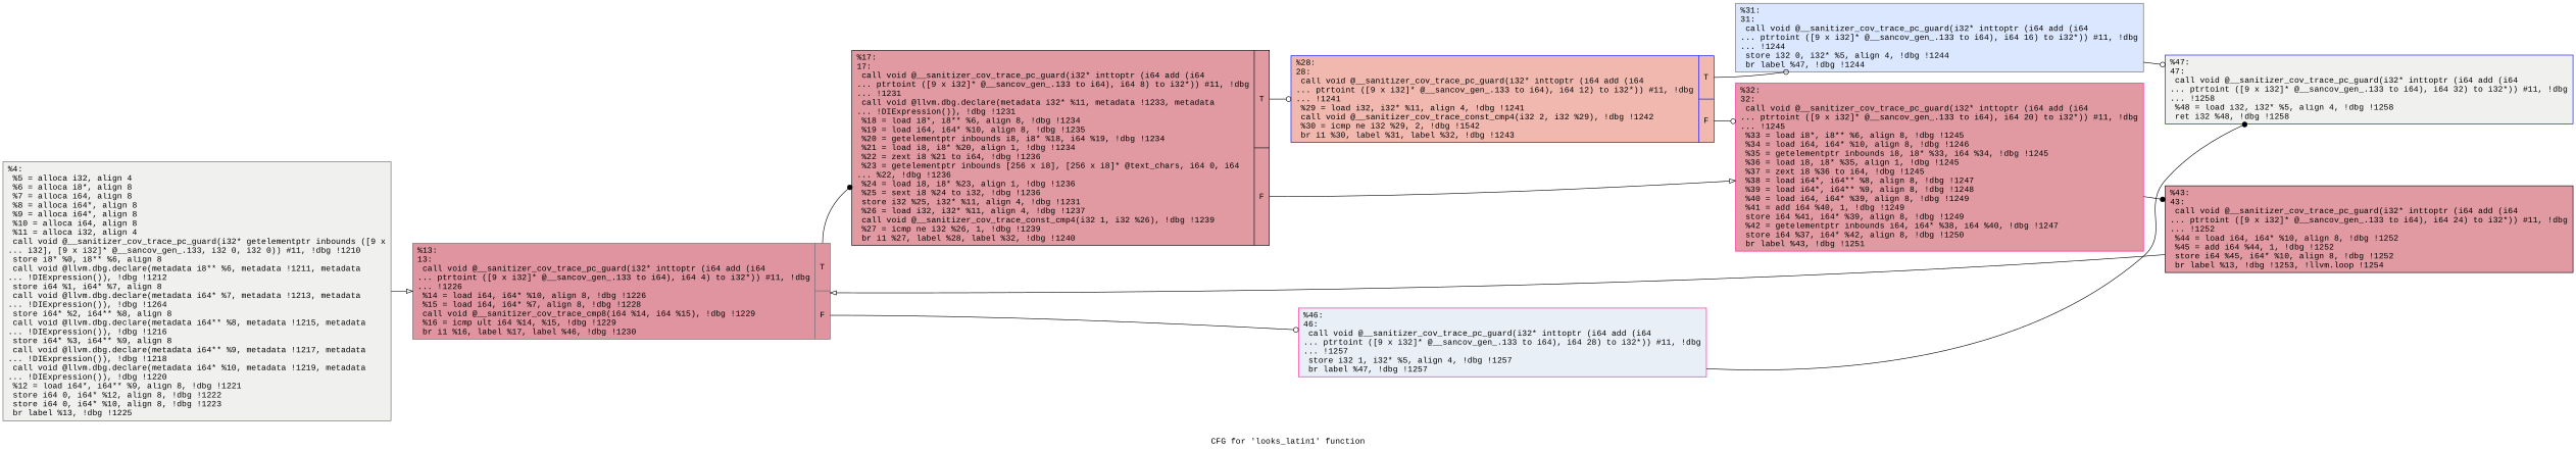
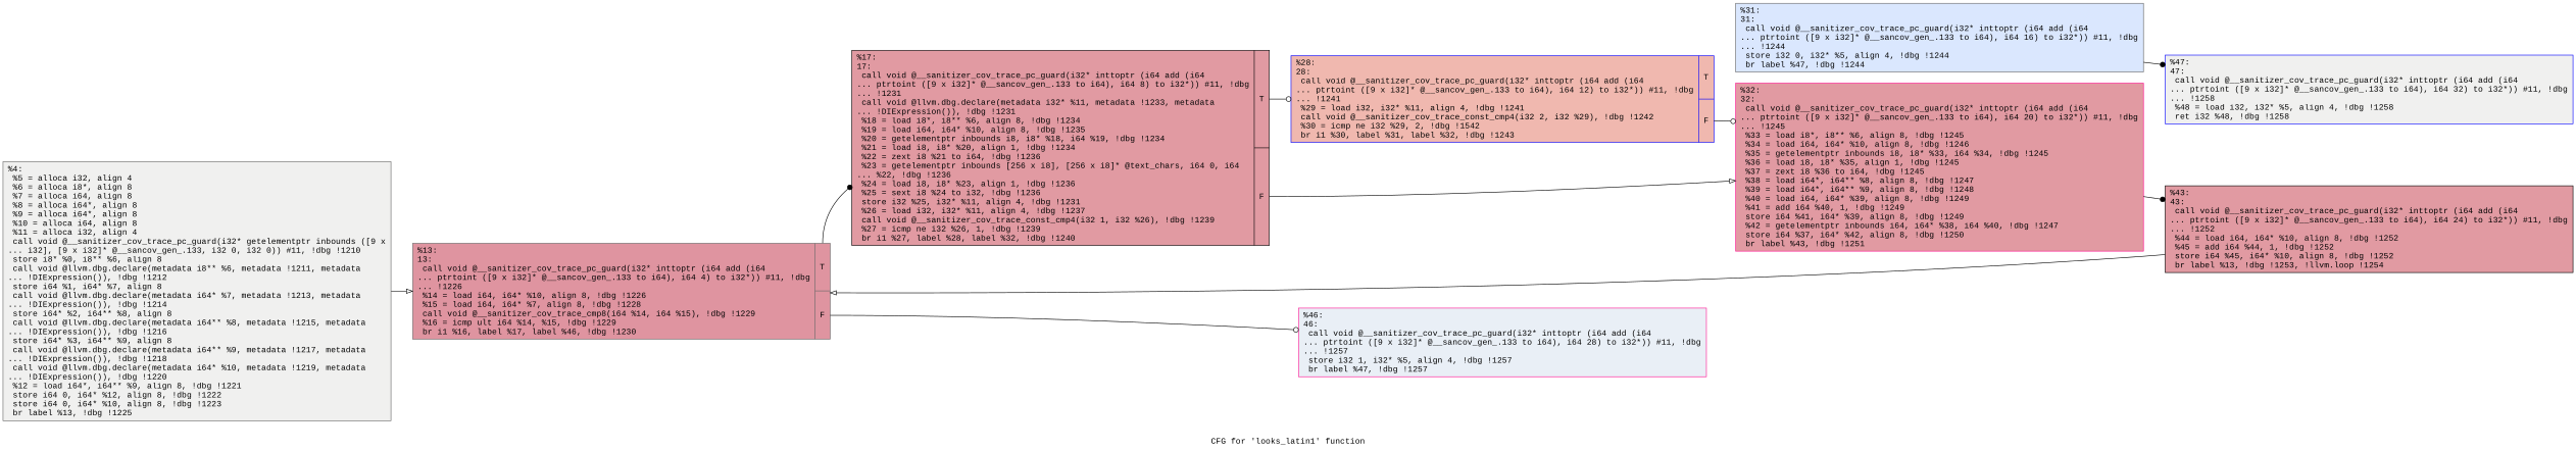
  digraph {
    fontname="Liberation Mono"
    label="CFG for 'looks_latin1' function"
    rankdir=LR
    node [color=gray40 fillcolor="#bb1b2c70" fontname="Liberation Mono" shape=record style=filled]
    edge [arrowhead=odot fontname="Liberation Mono"]
-   n1 [fillcolor="#dedcdb70" label="{%4:\l  %5 = alloca i32, align 4\l  %6 = alloca i8*, align 8\l  %7 = alloca i64, align 8\l  %8 = alloca i64*, align 8\l  %9 = alloca i64*, align 8\l  %10 = alloca i64, align 8\l  %11 = alloca i32, align 4\l  call void @__sanitizer_cov_trace_pc_guard(i32* getelementptr inbounds ([9 x\l... i32], [9 x i32]* @__sancov_gen_.133, i32 0, i32 0)) #11, !dbg !1210\l  store i8* %0, i8** %6, align 8\l  call void @llvm.dbg.declare(metadata i8** %6, metadata !1211, metadata\l... !DIExpression()), !dbg !1212\l  store i64 %1, i64* %7, align 8\l  call void @llvm.dbg.declare(metadata i64* %7, metadata !1213, metadata\l... !DIExpression()), !dbg !1264\l  store i64* %2, i64** %8, align 8\l  call void @llvm.dbg.declare(metadata i64** %8, metadata !1215, metadata\l... !DIExpression()), !dbg !1216\l  store i64* %3, i64** %9, align 8\l  call void @llvm.dbg.declare(metadata i64** %9, metadata !1217, metadata\l... !DIExpression()), !dbg !1218\l  call void @llvm.dbg.declare(metadata i64* %10, metadata !1219, metadata\l... !DIExpression()), !dbg !1220\l  %12 = load i64*, i64** %9, align 8, !dbg !1221\l  store i64 0, i64* %12, align 8, !dbg !1222\l  store i64 0, i64* %10, align 8, !dbg !1223\l  br label %13, !dbg !1225\l}"]
+   n1 [fillcolor="#dedcdb70" label="{%4:\l  %5 = alloca i32, align 4\l  %6 = alloca i8*, align 8\l  %7 = alloca i64, align 8\l  %8 = alloca i64*, align 8\l  %9 = alloca i64*, align 8\l  %10 = alloca i64, align 8\l  %11 = alloca i32, align 4\l  call void @__sanitizer_cov_trace_pc_guard(i32* getelementptr inbounds ([9 x\l... i32], [9 x i32]* @__sancov_gen_.133, i32 0, i32 0)) #11, !dbg !1210\l  store i8* %0, i8** %6, align 8\l  call void @llvm.dbg.declare(metadata i8** %6, metadata !1211, metadata\l... !DIExpression()), !dbg !1212\l  store i64 %1, i64* %7, align 8\l  call void @llvm.dbg.declare(metadata i64* %7, metadata !1213, metadata\l... !DIExpression()), !dbg !1214\l  store i64* %2, i64** %8, align 8\l  call void @llvm.dbg.declare(metadata i64** %8, metadata !1215, metadata\l... !DIExpression()), !dbg !1216\l  store i64* %3, i64** %9, align 8\l  call void @llvm.dbg.declare(metadata i64** %9, metadata !1217, metadata\l... !DIExpression()), !dbg !1218\l  call void @llvm.dbg.declare(metadata i64* %10, metadata !1219, metadata\l... !DIExpression()), !dbg !1220\l  %12 = load i64*, i64** %9, align 8, !dbg !1221\l  store i64 0, i64* %12, align 8, !dbg !1222\l  store i64 0, i64* %10, align 8, !dbg !1223\l  br label %13, !dbg !1225\l}"]
    n2 [fillcolor="#b70d2870" label="{%13:\l13:                                               \l  call void @__sanitizer_cov_trace_pc_guard(i32* inttoptr (i64 add (i64\l... ptrtoint ([9 x i32]* @__sancov_gen_.133 to i64), i64 4) to i32*)) #11, !dbg\l... !1226\l  %14 = load i64, i64* %10, align 8, !dbg !1226\l  %15 = load i64, i64* %7, align 8, !dbg !1228\l  call void @__sanitizer_cov_trace_cmp8(i64 %14, i64 %15), !dbg !1229\l  %16 = icmp ult i64 %14, %15, !dbg !1229\l  br i1 %16, label %17, label %46, !dbg !1230\l|{<s0>T|<s1>F}}"]
    n3 [color=black label="{%17:\l17:                                               \l  call void @__sanitizer_cov_trace_pc_guard(i32* inttoptr (i64 add (i64\l... ptrtoint ([9 x i32]* @__sancov_gen_.133 to i64), i64 8) to i32*)) #11, !dbg\l... !1231\l  call void @llvm.dbg.declare(metadata i32* %11, metadata !1233, metadata\l... !DIExpression()), !dbg !1231\l  %18 = load i8*, i8** %6, align 8, !dbg !1234\l  %19 = load i64, i64* %10, align 8, !dbg !1235\l  %20 = getelementptr inbounds i8, i8* %18, i64 %19, !dbg !1234\l  %21 = load i8, i8* %20, align 1, !dbg !1234\l  %22 = zext i8 %21 to i64, !dbg !1236\l  %23 = getelementptr inbounds [256 x i8], [256 x i8]* @text_chars, i64 0, i64\l... %22, !dbg !1236\l  %24 = load i8, i8* %23, align 1, !dbg !1236\l  %25 = sext i8 %24 to i32, !dbg !1236\l  store i32 %25, i32* %11, align 4, !dbg !1231\l  %26 = load i32, i32* %11, align 4, !dbg !1237\l  call void @__sanitizer_cov_trace_const_cmp4(i32 1, i32 %26), !dbg !1239\l  %27 = icmp ne i32 %26, 1, !dbg !1239\l  br i1 %27, label %28, label %32, !dbg !1240\l|{<s0>T|<s1>F}}"]
    n4 [color=deeppink fillcolor="#cedaeb70" label="{%46:\l46:                                               \l  call void @__sanitizer_cov_trace_pc_guard(i32* inttoptr (i64 add (i64\l... ptrtoint ([9 x i32]* @__sancov_gen_.133 to i64), i64 28) to i32*)) #11, !dbg\l... !1257\l  store i32 1, i32* %5, align 4, !dbg !1257\l  br label %47, !dbg !1257\l}"]
    n5 [color=blue fillcolor="#dc5d4a70" label="{%28:\l28:                                               \l  call void @__sanitizer_cov_trace_pc_guard(i32* inttoptr (i64 add (i64\l... ptrtoint ([9 x i32]* @__sancov_gen_.133 to i64), i64 12) to i32*)) #11, !dbg\l... !1241\l  %29 = load i32, i32* %11, align 4, !dbg !1241\l  call void @__sanitizer_cov_trace_const_cmp4(i32 2, i32 %29), !dbg !1242\l  %30 = icmp ne i32 %29, 2, !dbg !1542\l  br i1 %30, label %31, label %32, !dbg !1243\l|{<s0>T|<s1>F}}"]
    n6 [color=deeppink label="{%32:\l32:                                               \l  call void @__sanitizer_cov_trace_pc_guard(i32* inttoptr (i64 add (i64\l... ptrtoint ([9 x i32]* @__sancov_gen_.133 to i64), i64 20) to i32*)) #11, !dbg\l... !1245\l  %33 = load i8*, i8** %6, align 8, !dbg !1245\l  %34 = load i64, i64* %10, align 8, !dbg !1246\l  %35 = getelementptr inbounds i8, i8* %33, i64 %34, !dbg !1245\l  %36 = load i8, i8* %35, align 1, !dbg !1245\l  %37 = zext i8 %36 to i64, !dbg !1245\l  %38 = load i64*, i64** %8, align 8, !dbg !1247\l  %39 = load i64*, i64** %9, align 8, !dbg !1248\l  %40 = load i64, i64* %39, align 8, !dbg !1249\l  %41 = add i64 %40, 1, !dbg !1249\l  store i64 %41, i64* %39, align 8, !dbg !1249\l  %42 = getelementptr inbounds i64, i64* %38, i64 %40, !dbg !1247\l  store i64 %37, i64* %42, align 8, !dbg !1250\l  br label %43, !dbg !1251\l}"]
    n7 [color=blue fillcolor="#dedcdb70" label="{%47:\l47:                                               \l  call void @__sanitizer_cov_trace_pc_guard(i32* inttoptr (i64 add (i64\l... ptrtoint ([9 x i32]* @__sancov_gen_.133 to i64), i64 32) to i32*)) #11, !dbg\l... !1258\l  %48 = load i32, i32* %5, align 4, !dbg !1258\l  ret i32 %48, !dbg !1258\l}"]
    n8 [fillcolor="#abc8fd70" label="{%31:\l31:                                               \l  call void @__sanitizer_cov_trace_pc_guard(i32* inttoptr (i64 add (i64\l... ptrtoint ([9 x i32]* @__sancov_gen_.133 to i64), i64 16) to i32*)) #11, !dbg\l... !1244\l  store i32 0, i32* %5, align 4, !dbg !1244\l  br label %47, !dbg !1244\l}"]
    n9 [color=black label="{%43:\l43:                                               \l  call void @__sanitizer_cov_trace_pc_guard(i32* inttoptr (i64 add (i64\l... ptrtoint ([9 x i32]* @__sancov_gen_.133 to i64), i64 24) to i32*)) #11, !dbg\l... !1252\l  %44 = load i64, i64* %10, align 8, !dbg !1252\l  %45 = add i64 %44, 1, !dbg !1252\l  store i64 %45, i64* %10, align 8, !dbg !1252\l  br label %13, !dbg !1253, !llvm.loop !1254\l}"]
    n1 -> n2 [arrowhead=onormal]
    n2 -> n3 [arrowhead=dot tailport=s0]
    n2 -> n4 [tailport=s1]
    n3 -> n5 [tailport=s0]
    n3 -> n6 [arrowhead=onormal tailport=s1]
-   n4 -> n7 [arrowhead=dot]
    n5 -> n6 [tailport=s1]
-   n5 -> n8 [tailport=s0]
    n6 -> n9 [arrowhead=dot]
-   n8 -> n7
+   n8 -> n7 [arrowhead=dot]
    n9 -> n2 [arrowhead=onormal]
  }
